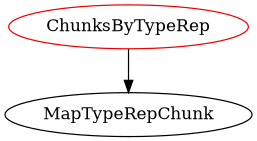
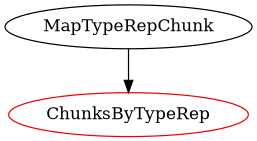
  digraph {
    n1 [color=red2 label=ChunksByTypeRep shape=oval]
    MapTypeRepChunk
-   n1 -> MapTypeRepChunk
+   MapTypeRepChunk -> n1
  }
